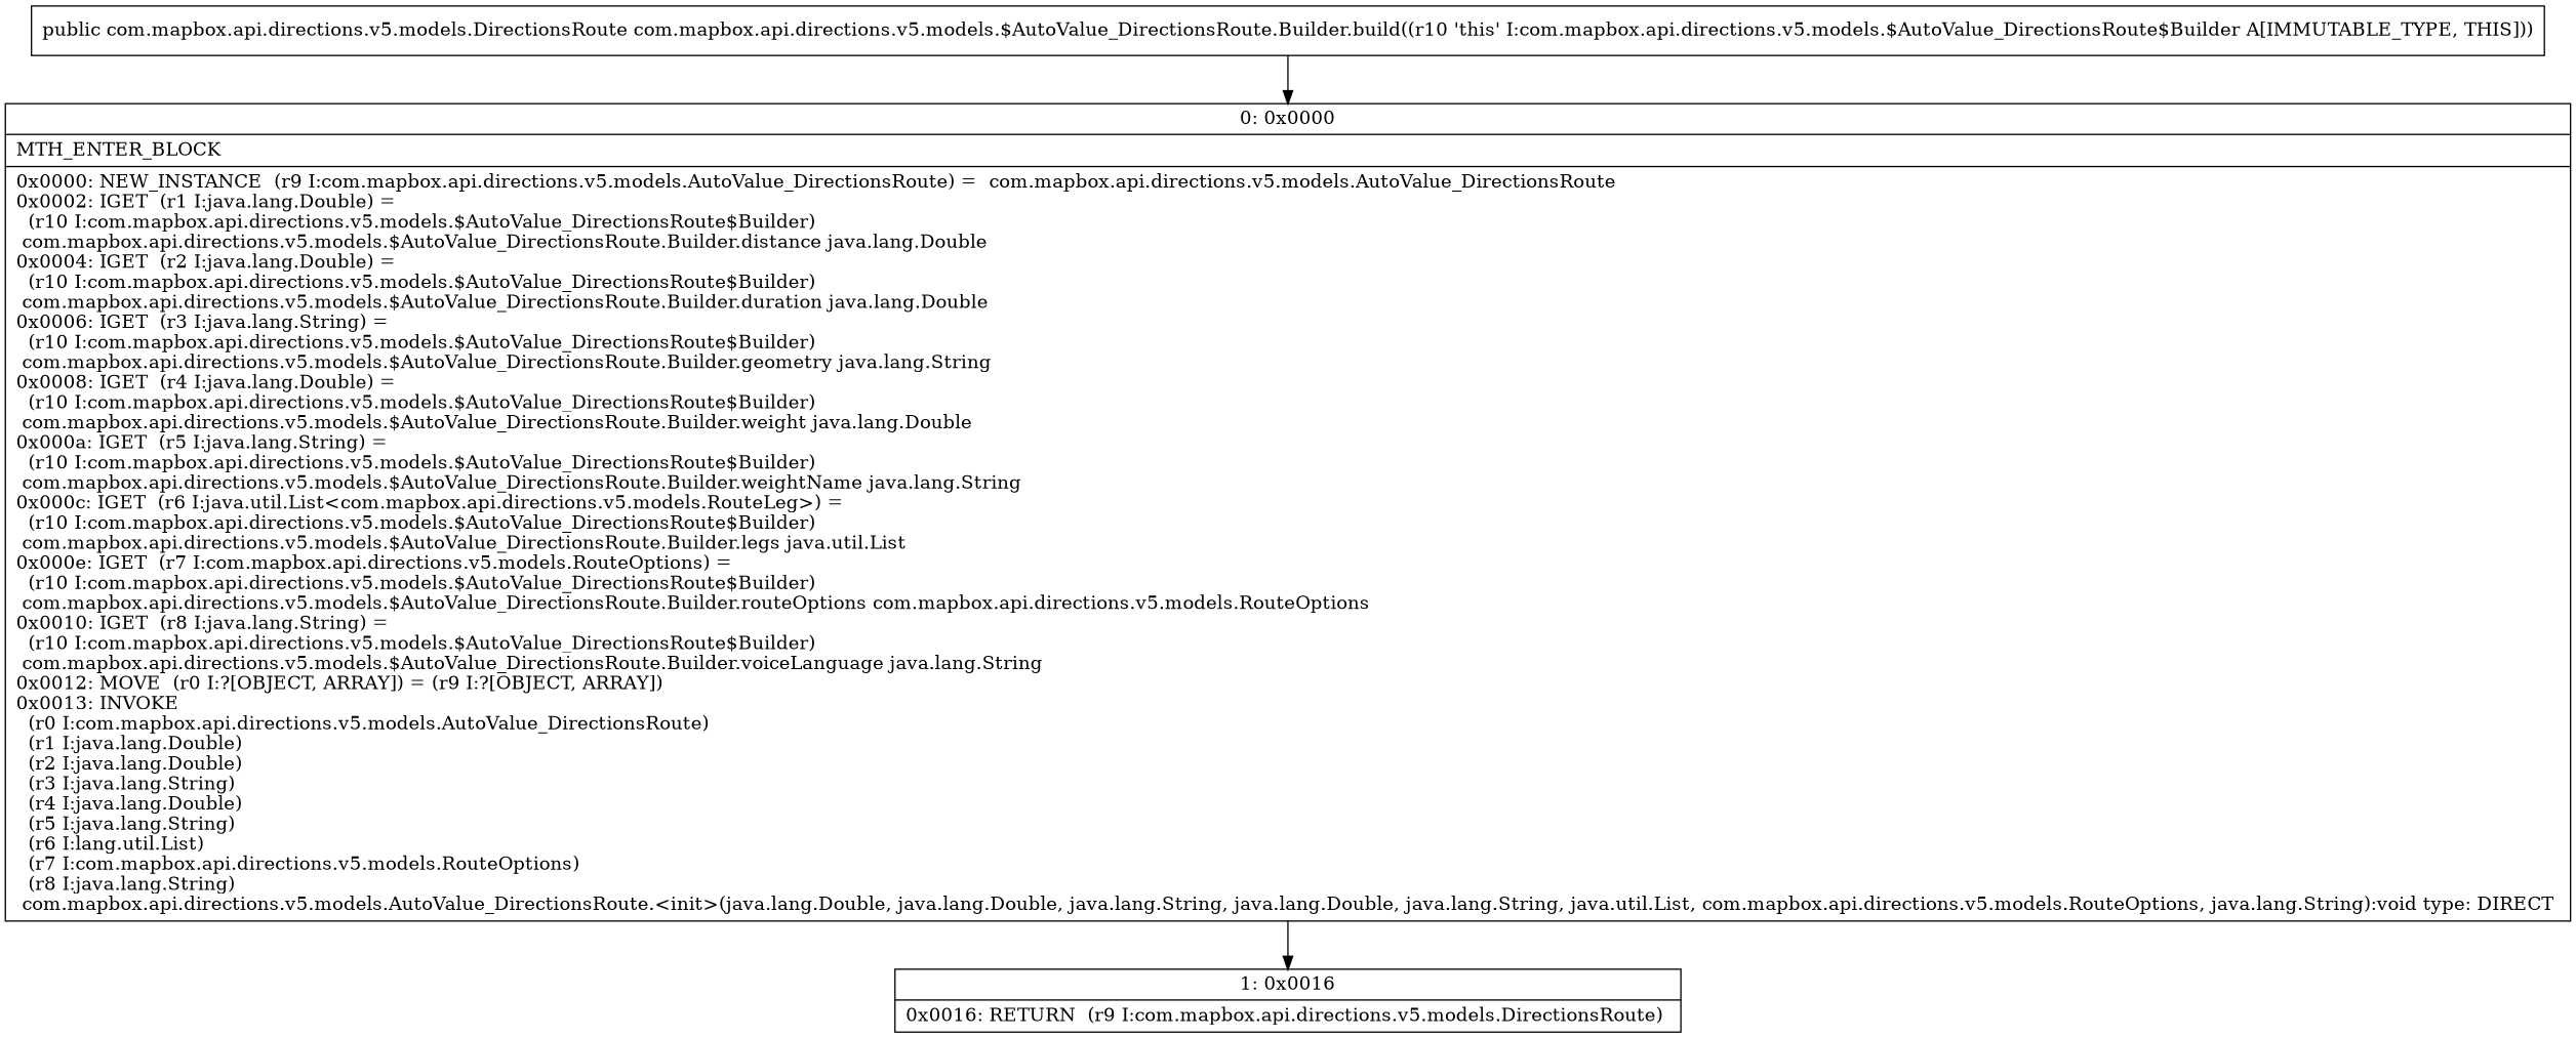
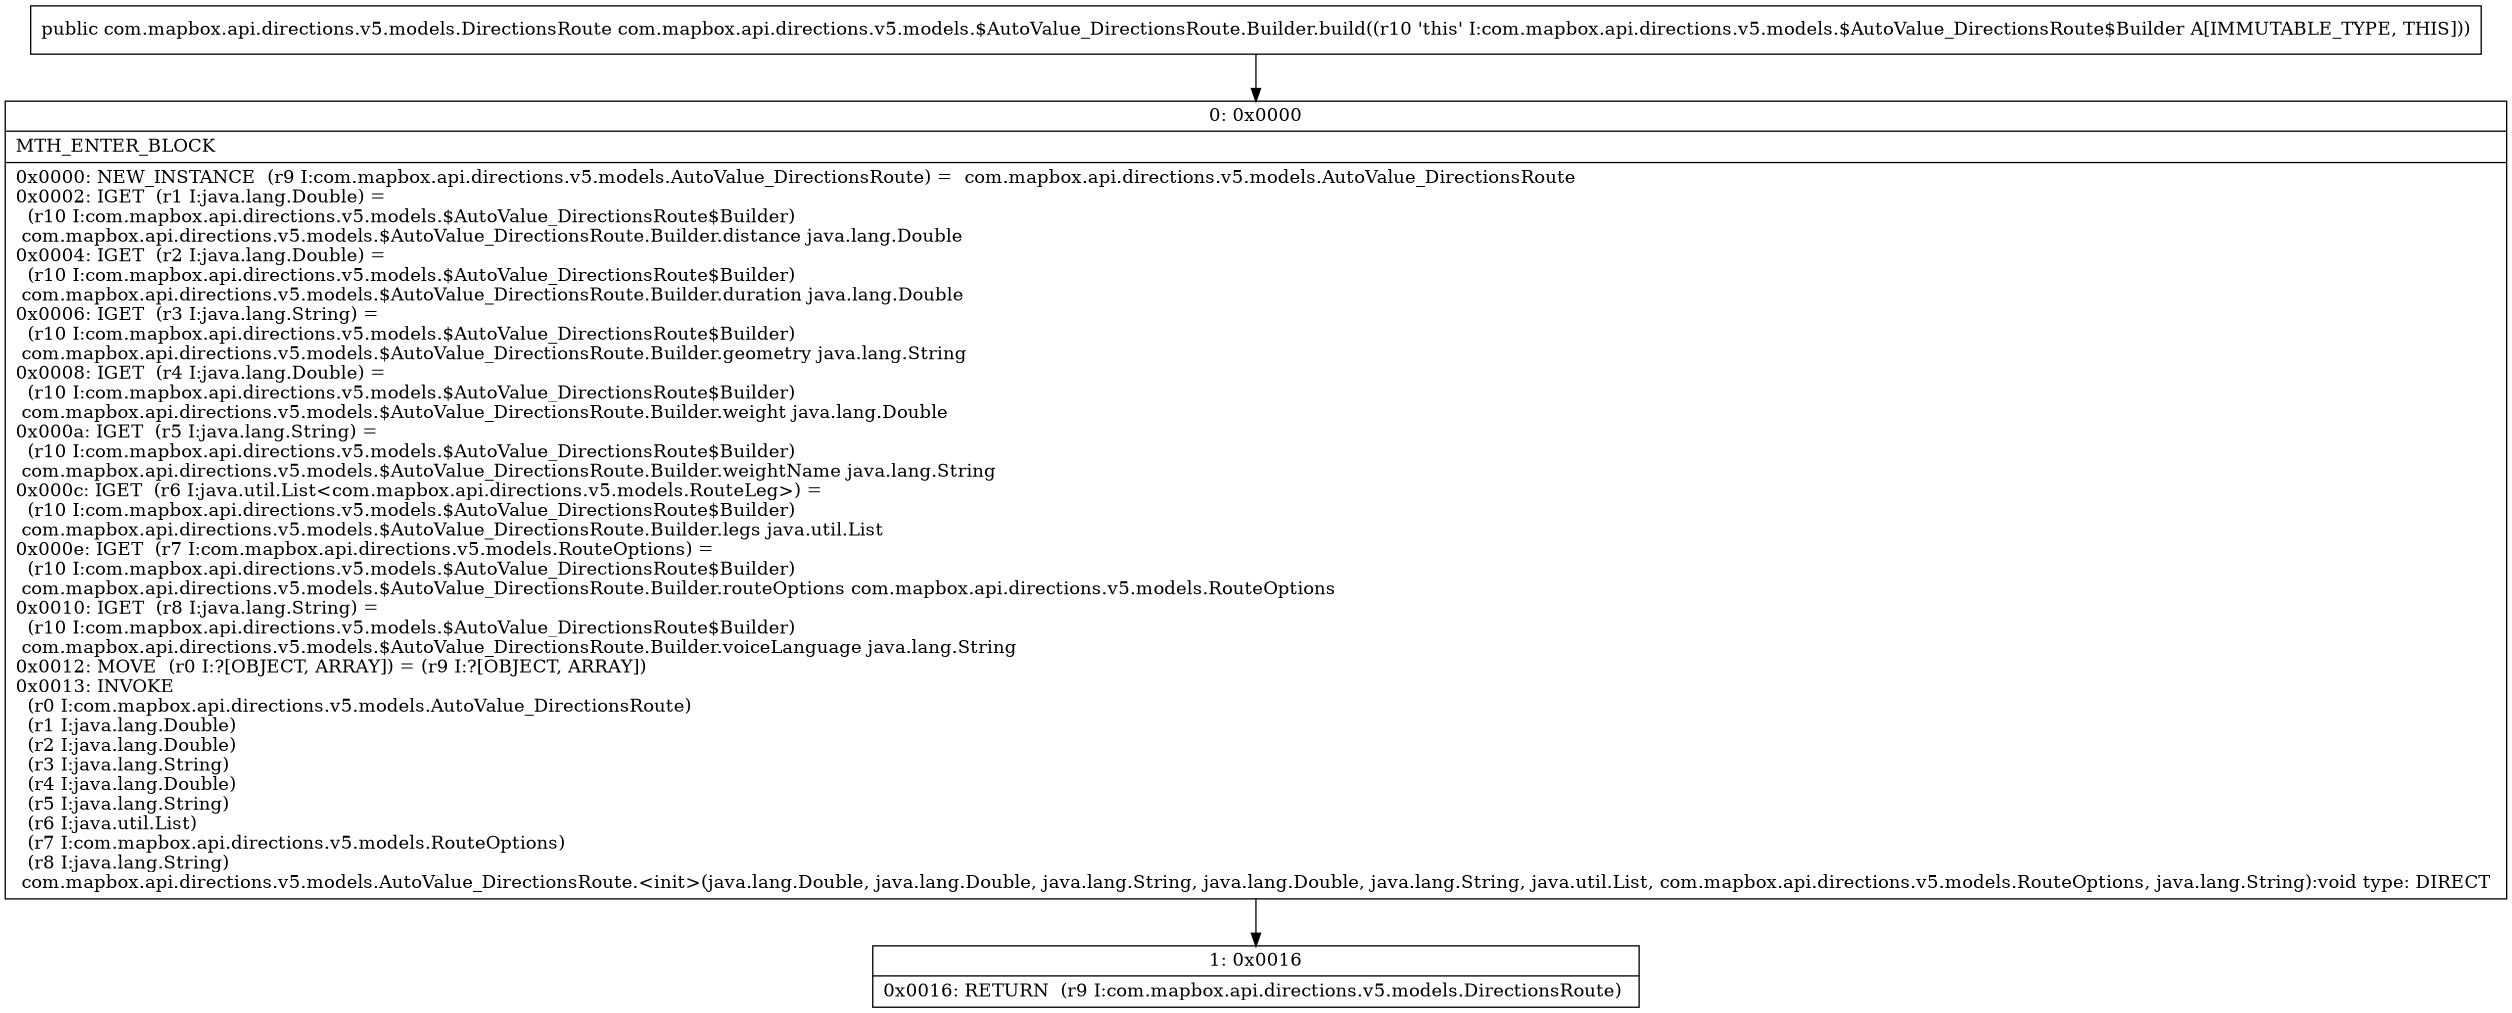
  digraph {
    node [shape=record]
-   n1 [label="{0\:\ 0x0000|MTH_ENTER_BLOCK\l|0x0000: NEW_INSTANCE  (r9 I:com.mapbox.api.directions.v5.models.AutoValue_DirectionsRoute) =  com.mapbox.api.directions.v5.models.AutoValue_DirectionsRoute \l0x0002: IGET  (r1 I:java.lang.Double) = \l  (r10 I:com.mapbox.api.directions.v5.models.$AutoValue_DirectionsRoute$Builder)\l com.mapbox.api.directions.v5.models.$AutoValue_DirectionsRoute.Builder.distance java.lang.Double \l0x0004: IGET  (r2 I:java.lang.Double) = \l  (r10 I:com.mapbox.api.directions.v5.models.$AutoValue_DirectionsRoute$Builder)\l com.mapbox.api.directions.v5.models.$AutoValue_DirectionsRoute.Builder.duration java.lang.Double \l0x0006: IGET  (r3 I:java.lang.String) = \l  (r10 I:com.mapbox.api.directions.v5.models.$AutoValue_DirectionsRoute$Builder)\l com.mapbox.api.directions.v5.models.$AutoValue_DirectionsRoute.Builder.geometry java.lang.String \l0x0008: IGET  (r4 I:java.lang.Double) = \l  (r10 I:com.mapbox.api.directions.v5.models.$AutoValue_DirectionsRoute$Builder)\l com.mapbox.api.directions.v5.models.$AutoValue_DirectionsRoute.Builder.weight java.lang.Double \l0x000a: IGET  (r5 I:java.lang.String) = \l  (r10 I:com.mapbox.api.directions.v5.models.$AutoValue_DirectionsRoute$Builder)\l com.mapbox.api.directions.v5.models.$AutoValue_DirectionsRoute.Builder.weightName java.lang.String \l0x000c: IGET  (r6 I:java.util.List\<com.mapbox.api.directions.v5.models.RouteLeg\>) = \l  (r10 I:com.mapbox.api.directions.v5.models.$AutoValue_DirectionsRoute$Builder)\l com.mapbox.api.directions.v5.models.$AutoValue_DirectionsRoute.Builder.legs java.util.List \l0x000e: IGET  (r7 I:com.mapbox.api.directions.v5.models.RouteOptions) = \l  (r10 I:com.mapbox.api.directions.v5.models.$AutoValue_DirectionsRoute$Builder)\l com.mapbox.api.directions.v5.models.$AutoValue_DirectionsRoute.Builder.routeOptions com.mapbox.api.directions.v5.models.RouteOptions \l0x0010: IGET  (r8 I:java.lang.String) = \l  (r10 I:com.mapbox.api.directions.v5.models.$AutoValue_DirectionsRoute$Builder)\l com.mapbox.api.directions.v5.models.$AutoValue_DirectionsRoute.Builder.voiceLanguage java.lang.String \l0x0012: MOVE  (r0 I:?[OBJECT, ARRAY]) = (r9 I:?[OBJECT, ARRAY]) \l0x0013: INVOKE  \l  (r0 I:com.mapbox.api.directions.v5.models.AutoValue_DirectionsRoute)\l  (r1 I:java.lang.Double)\l  (r2 I:java.lang.Double)\l  (r3 I:java.lang.String)\l  (r4 I:java.lang.Double)\l  (r5 I:java.lang.String)\l  (r6 I:lang.util.List)\l  (r7 I:com.mapbox.api.directions.v5.models.RouteOptions)\l  (r8 I:java.lang.String)\l com.mapbox.api.directions.v5.models.AutoValue_DirectionsRoute.\<init\>(java.lang.Double, java.lang.Double, java.lang.String, java.lang.Double, java.lang.String, java.util.List, com.mapbox.api.directions.v5.models.RouteOptions, java.lang.String):void type: DIRECT \l}"]
+   n1 [label="{0\:\ 0x0000|MTH_ENTER_BLOCK\l|0x0000: NEW_INSTANCE  (r9 I:com.mapbox.api.directions.v5.models.AutoValue_DirectionsRoute) =  com.mapbox.api.directions.v5.models.AutoValue_DirectionsRoute \l0x0002: IGET  (r1 I:java.lang.Double) = \l  (r10 I:com.mapbox.api.directions.v5.models.$AutoValue_DirectionsRoute$Builder)\l com.mapbox.api.directions.v5.models.$AutoValue_DirectionsRoute.Builder.distance java.lang.Double \l0x0004: IGET  (r2 I:java.lang.Double) = \l  (r10 I:com.mapbox.api.directions.v5.models.$AutoValue_DirectionsRoute$Builder)\l com.mapbox.api.directions.v5.models.$AutoValue_DirectionsRoute.Builder.duration java.lang.Double \l0x0006: IGET  (r3 I:java.lang.String) = \l  (r10 I:com.mapbox.api.directions.v5.models.$AutoValue_DirectionsRoute$Builder)\l com.mapbox.api.directions.v5.models.$AutoValue_DirectionsRoute.Builder.geometry java.lang.String \l0x0008: IGET  (r4 I:java.lang.Double) = \l  (r10 I:com.mapbox.api.directions.v5.models.$AutoValue_DirectionsRoute$Builder)\l com.mapbox.api.directions.v5.models.$AutoValue_DirectionsRoute.Builder.weight java.lang.Double \l0x000a: IGET  (r5 I:java.lang.String) = \l  (r10 I:com.mapbox.api.directions.v5.models.$AutoValue_DirectionsRoute$Builder)\l com.mapbox.api.directions.v5.models.$AutoValue_DirectionsRoute.Builder.weightName java.lang.String \l0x000c: IGET  (r6 I:java.util.List\<com.mapbox.api.directions.v5.models.RouteLeg\>) = \l  (r10 I:com.mapbox.api.directions.v5.models.$AutoValue_DirectionsRoute$Builder)\l com.mapbox.api.directions.v5.models.$AutoValue_DirectionsRoute.Builder.legs java.util.List \l0x000e: IGET  (r7 I:com.mapbox.api.directions.v5.models.RouteOptions) = \l  (r10 I:com.mapbox.api.directions.v5.models.$AutoValue_DirectionsRoute$Builder)\l com.mapbox.api.directions.v5.models.$AutoValue_DirectionsRoute.Builder.routeOptions com.mapbox.api.directions.v5.models.RouteOptions \l0x0010: IGET  (r8 I:java.lang.String) = \l  (r10 I:com.mapbox.api.directions.v5.models.$AutoValue_DirectionsRoute$Builder)\l com.mapbox.api.directions.v5.models.$AutoValue_DirectionsRoute.Builder.voiceLanguage java.lang.String \l0x0012: MOVE  (r0 I:?[OBJECT, ARRAY]) = (r9 I:?[OBJECT, ARRAY]) \l0x0013: INVOKE  \l  (r0 I:com.mapbox.api.directions.v5.models.AutoValue_DirectionsRoute)\l  (r1 I:java.lang.Double)\l  (r2 I:java.lang.Double)\l  (r3 I:java.lang.String)\l  (r4 I:java.lang.Double)\l  (r5 I:java.lang.String)\l  (r6 I:java.util.List)\l  (r7 I:com.mapbox.api.directions.v5.models.RouteOptions)\l  (r8 I:java.lang.String)\l com.mapbox.api.directions.v5.models.AutoValue_DirectionsRoute.\<init\>(java.lang.Double, java.lang.Double, java.lang.String, java.lang.Double, java.lang.String, java.util.List, com.mapbox.api.directions.v5.models.RouteOptions, java.lang.String):void type: DIRECT \l}"]
    n2 [label="{1\:\ 0x0016|0x0016: RETURN  (r9 I:com.mapbox.api.directions.v5.models.DirectionsRoute) \l}"]
    n3 [label="{public com.mapbox.api.directions.v5.models.DirectionsRoute com.mapbox.api.directions.v5.models.$AutoValue_DirectionsRoute.Builder.build((r10 'this' I:com.mapbox.api.directions.v5.models.$AutoValue_DirectionsRoute$Builder A[IMMUTABLE_TYPE, THIS])) }"]
    n1 -> n2
    n3 -> n1
  }
